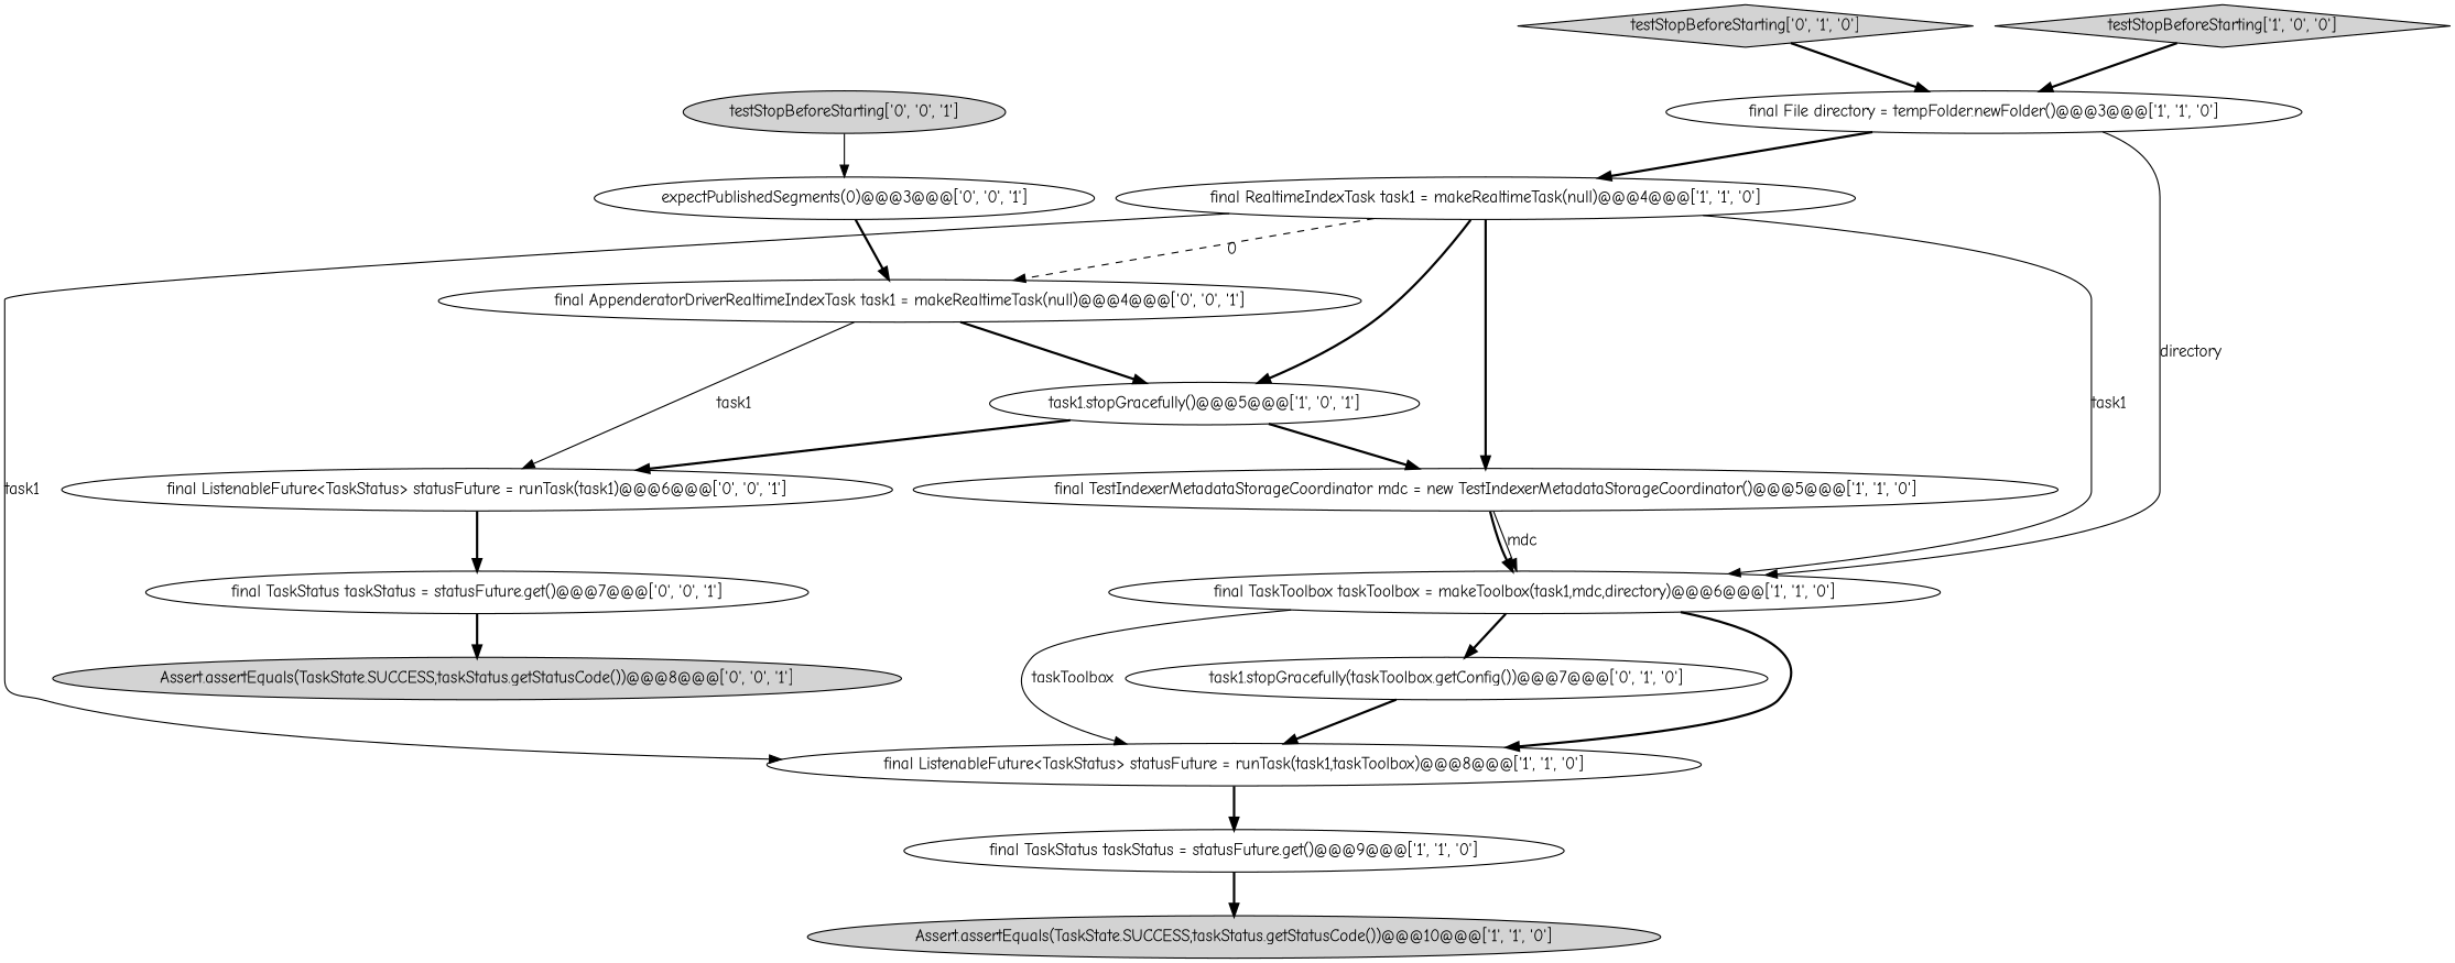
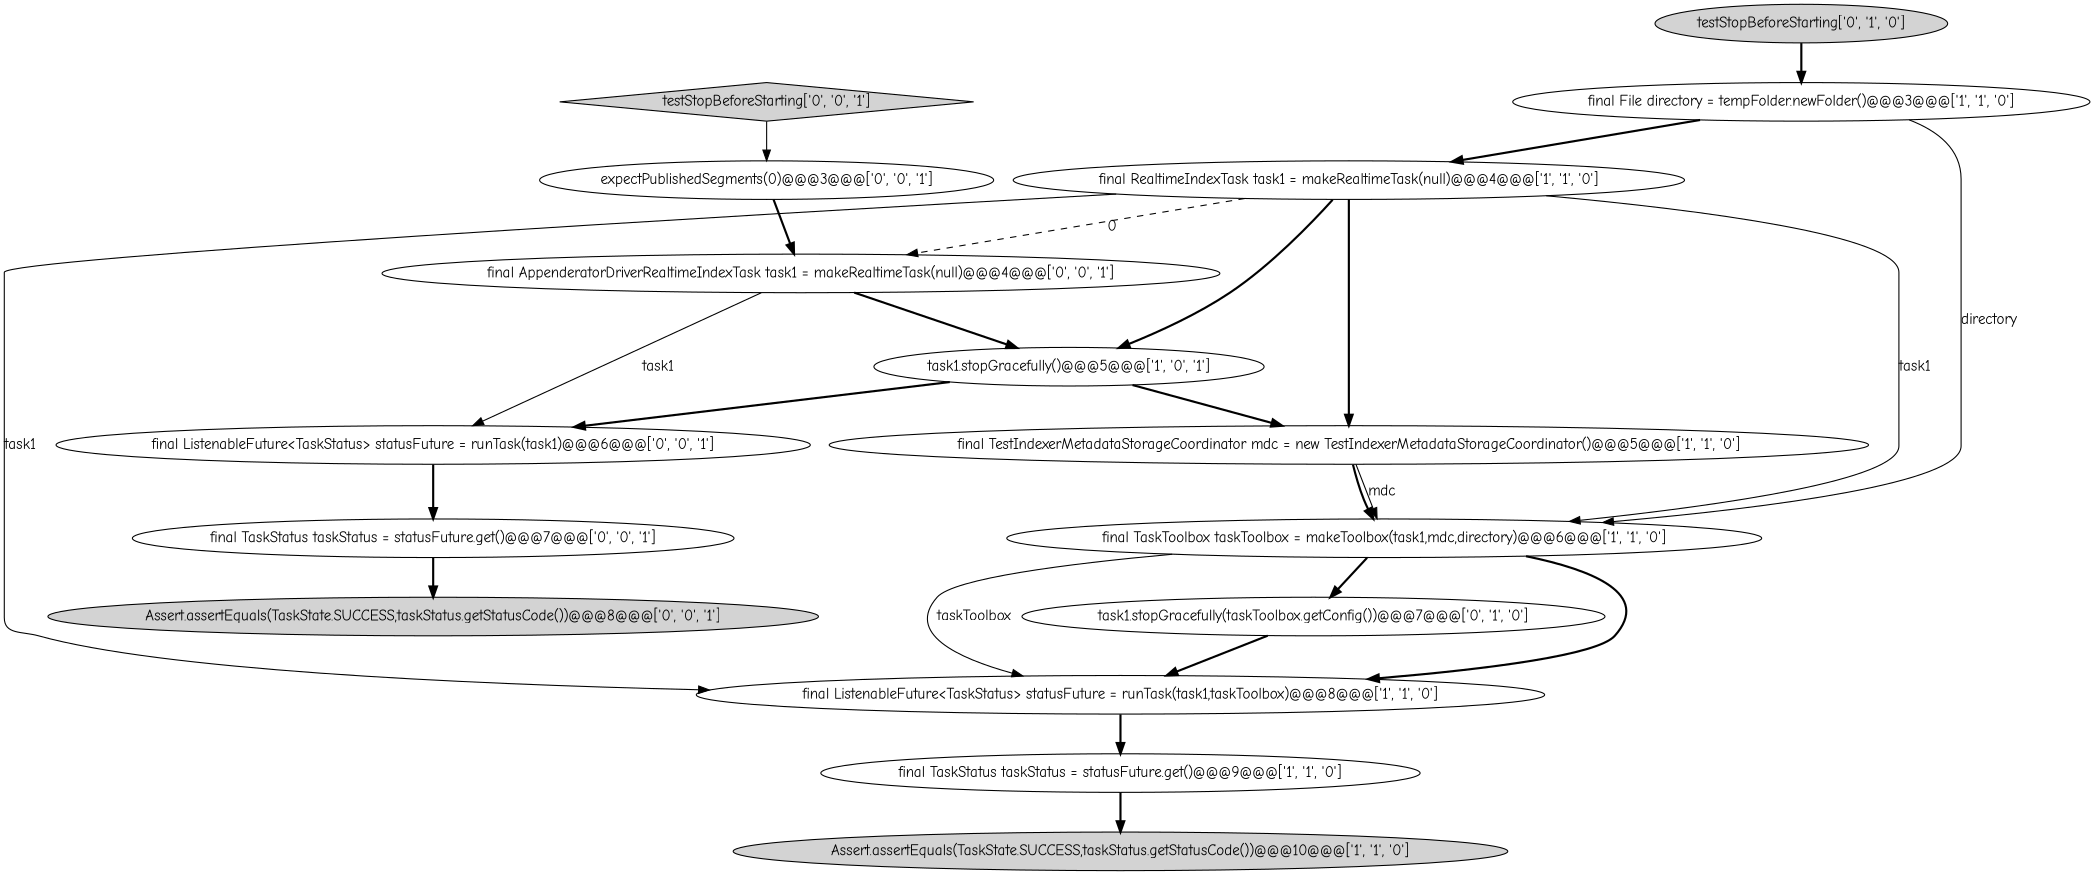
  digraph {
    fontname="Comic Neue"
    node [fillcolor=white fontname="Comic Neue" shape=ellipse style=filled]
    edge [fontname="Comic Neue" style=bold]
    n1 [label="task1.stopGracefully(taskToolbox.getConfig())@@@7@@@['0', '1', '0']"]
    n2 [label="final ListenableFuture<TaskStatus> statusFuture = runTask(task1,taskToolbox)@@@8@@@['1', '1', '0']"]
    n3 [label="final TaskStatus taskStatus = statusFuture.get()@@@9@@@['1', '1', '0']"]
    n4 [label="final RealtimeIndexTask task1 = makeRealtimeTask(null)@@@4@@@['1', '1', '0']"]
    n5 [label="final AppenderatorDriverRealtimeIndexTask task1 = makeRealtimeTask(null)@@@4@@@['0', '0', '1']"]
    n6 [label="task1.stopGracefully()@@@5@@@['1', '0', '1']"]
    n7 [label="final TaskToolbox taskToolbox = makeToolbox(task1,mdc,directory)@@@6@@@['1', '1', '0']"]
    n8 [label="final TestIndexerMetadataStorageCoordinator mdc = new TestIndexerMetadataStorageCoordinator()@@@5@@@['1', '1', '0']"]
    n9 [label="final ListenableFuture<TaskStatus> statusFuture = runTask(task1)@@@6@@@['0', '0', '1']"]
-   n10 [fillcolor=lightgray label="testStopBeforeStarting['0', '1', '0']" shape=diamond]
+   n10 [fillcolor=lightgray label="testStopBeforeStarting['0', '1', '0']"]
    n11 [label="final File directory = tempFolder.newFolder()@@@3@@@['1', '1', '0']"]
-   n12 [fillcolor=lightgray label="testStopBeforeStarting['0', '0', '1']"]
+   n12 [fillcolor=lightgray label="testStopBeforeStarting['0', '0', '1']" shape=diamond]
    n13 [label="expectPublishedSegments(0)@@@3@@@['0', '0', '1']"]
    n14 [label="final TaskStatus taskStatus = statusFuture.get()@@@7@@@['0', '0', '1']"]
    n15 [fillcolor=lightgray label="Assert.assertEquals(TaskState.SUCCESS,taskStatus.getStatusCode())@@@8@@@['0', '0', '1']"]
    n16 [fillcolor=lightgray label="Assert.assertEquals(TaskState.SUCCESS,taskStatus.getStatusCode())@@@10@@@['1', '1', '0']"]
-   n17 [fillcolor=lightgray label="testStopBeforeStarting['1', '0', '0']" shape=diamond]
    n1 -> n2
    n2 -> n3
    n3 -> n16
    n4 -> n2 [label=task1 style=solid]
    n4 -> n5 [label=0 style=dashed]
    n4 -> n6
    n4 -> n7 [label=task1 style=solid]
    n4 -> n8
    n5 -> n6
    n5 -> n9 [label=task1 style=solid]
    n6 -> n8
    n6 -> n9
    n7 -> n1
    n7 -> n2
    n7 -> n2 [label=taskToolbox style=solid]
    n8 -> n7
    n8 -> n7 [label=mdc style=solid]
    n9 -> n14
    n10 -> n11
    n11 -> n4
    n11 -> n7 [label=directory style=solid]
    n12 -> n13 [style=solid]
    n13 -> n5
    n14 -> n15
-   n17 -> n11
  }
